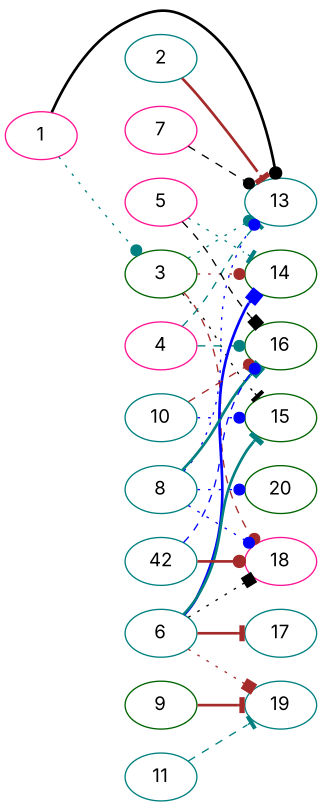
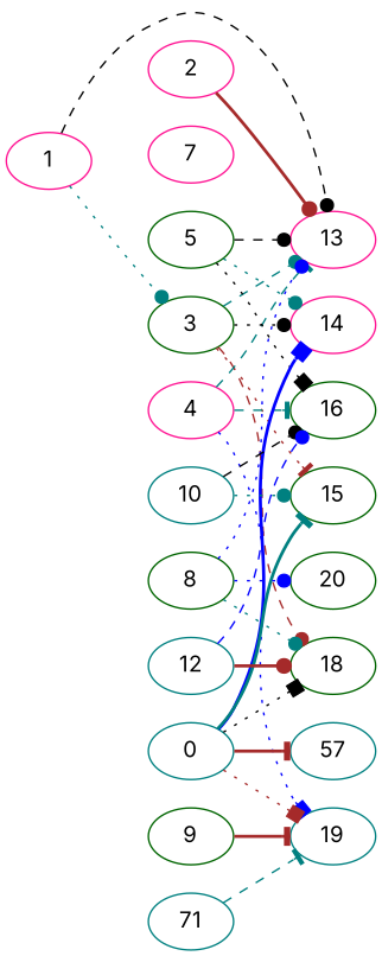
  digraph {
    fontname=Inter
    rankdir=LR
    node [alpha=0.17 color=teal fontname=Inter]
    edge [arrowhead=dot color=teal fontname=Inter style=dotted]
    1 [alpha=0.00 color=deeppink expect_size=31729664]
-   13 [expect_size=11737088]
+   13 [color=deeppink expect_size=11737088]
    3 [color=darkgreen expect_size=49362944]
-   14 [alpha=0.06 color=darkgreen expect_size=50931712]
-   2 [alpha=0.20 expect_size=10615808]
+   14 [alpha=0.06 color=deeppink expect_size=50931712]
+   2 [alpha=0.20 color=deeppink expect_size=10615808]
    15 [alpha=0.03 color=darkgreen expect_size=19458048]
-   18 [alpha=0.06 color=deeppink expect_size=44446720]
+   18 [alpha=0.06 color=darkgreen expect_size=44446720]
    4 [alpha=0.07 color=deeppink expect_size=12313600]
    16 [alpha=0.02 color=darkgreen expect_size=46938112]
    19 [alpha=0.11 expect_size=17016832]
-   5 [alpha=0.12 color=deeppink expect_size=48491520]
-   6 [alpha=0.04 expect_size=13321216]
-   17 [alpha=0.14 expect_size=9063424]
+   5 [alpha=0.12 color=darkgreen expect_size=48491520]
+   6 [alpha=0.04 expect_size=13321216 label=0]
+   17 [alpha=0.14 expect_size=9063424 label=57]
    7 [alpha=0.15 color=deeppink expect_size=35395584]
-   8 [alpha=0.08 expect_size=5707776]
+   8 [alpha=0.08 color=darkgreen expect_size=5707776]
    20 [alpha=0.03 color=darkgreen expect_size=38634496]
    9 [alpha=0.09 color=darkgreen expect_size=39465984]
    10 [alpha=0.12 expect_size=46435328]
-   11 [alpha=0.20 expect_size=11083776]
-   12 [alpha=0.19 expect_size=12148736 label=42]
-   1 -> 13 [color=black style=bold]
+   11 [alpha=0.20 expect_size=11083776 label=71]
+   12 [alpha=0.19 expect_size=12148736]
+   1 -> 13 [color=black style=dashed]
    1 -> 3
-   3 -> 13
-   3 -> 14 [color=brown]
-   3 -> 15 [arrowhead=tee color=black]
+   3 -> 13 [style=dashed]
+   3 -> 14 [color=black]
+   3 -> 15 [arrowhead=tee color=brown]
    3 -> 18 [color=brown style=dashed]
-   2 -> 13 [arrowhead=tee color=brown style=bold]
+   2 -> 13 [color=brown style=bold]
    4 -> 13 [arrowhead=tee style=dashed]
-   4 -> 16 [style=dashed]
-   7 -> 13 [color=black style=dashed]
-   5 -> 14 [arrowhead=tee]
-   5 -> 16 [arrowhead=box color=black style=dashed]
+   4 -> 16 [arrowhead=tee style=dashed]
+   4 -> 19 [arrowhead=box color=blue]
+   5 -> 13 [color=black style=dashed]
+   5 -> 14
+   5 -> 16 [arrowhead=box color=black]
    6 -> 14 [arrowhead=box color=blue style=bold]
    6 -> 15 [arrowhead=tee style=bold]
    6 -> 18 [arrowhead=box color=black]
    6 -> 19 [arrowhead=box color=brown]
    6 -> 17 [arrowhead=tee color=brown style=bold]
    8 -> 13 [color=blue]
-   8 -> 18 [color=blue]
-   8 -> 16 [arrowhead=box style=bold]
+   8 -> 18
    8 -> 20 [color=blue]
    9 -> 19 [arrowhead=tee color=brown style=bold]
-   10 -> 15 [color=blue]
-   10 -> 16 [color=brown style=dashed]
+   10 -> 15
+   10 -> 16 [color=black style=dashed]
    11 -> 19 [arrowhead=tee style=dashed]
    12 -> 18 [color=brown style=bold]
    12 -> 16 [color=blue style=dashed]
  }
